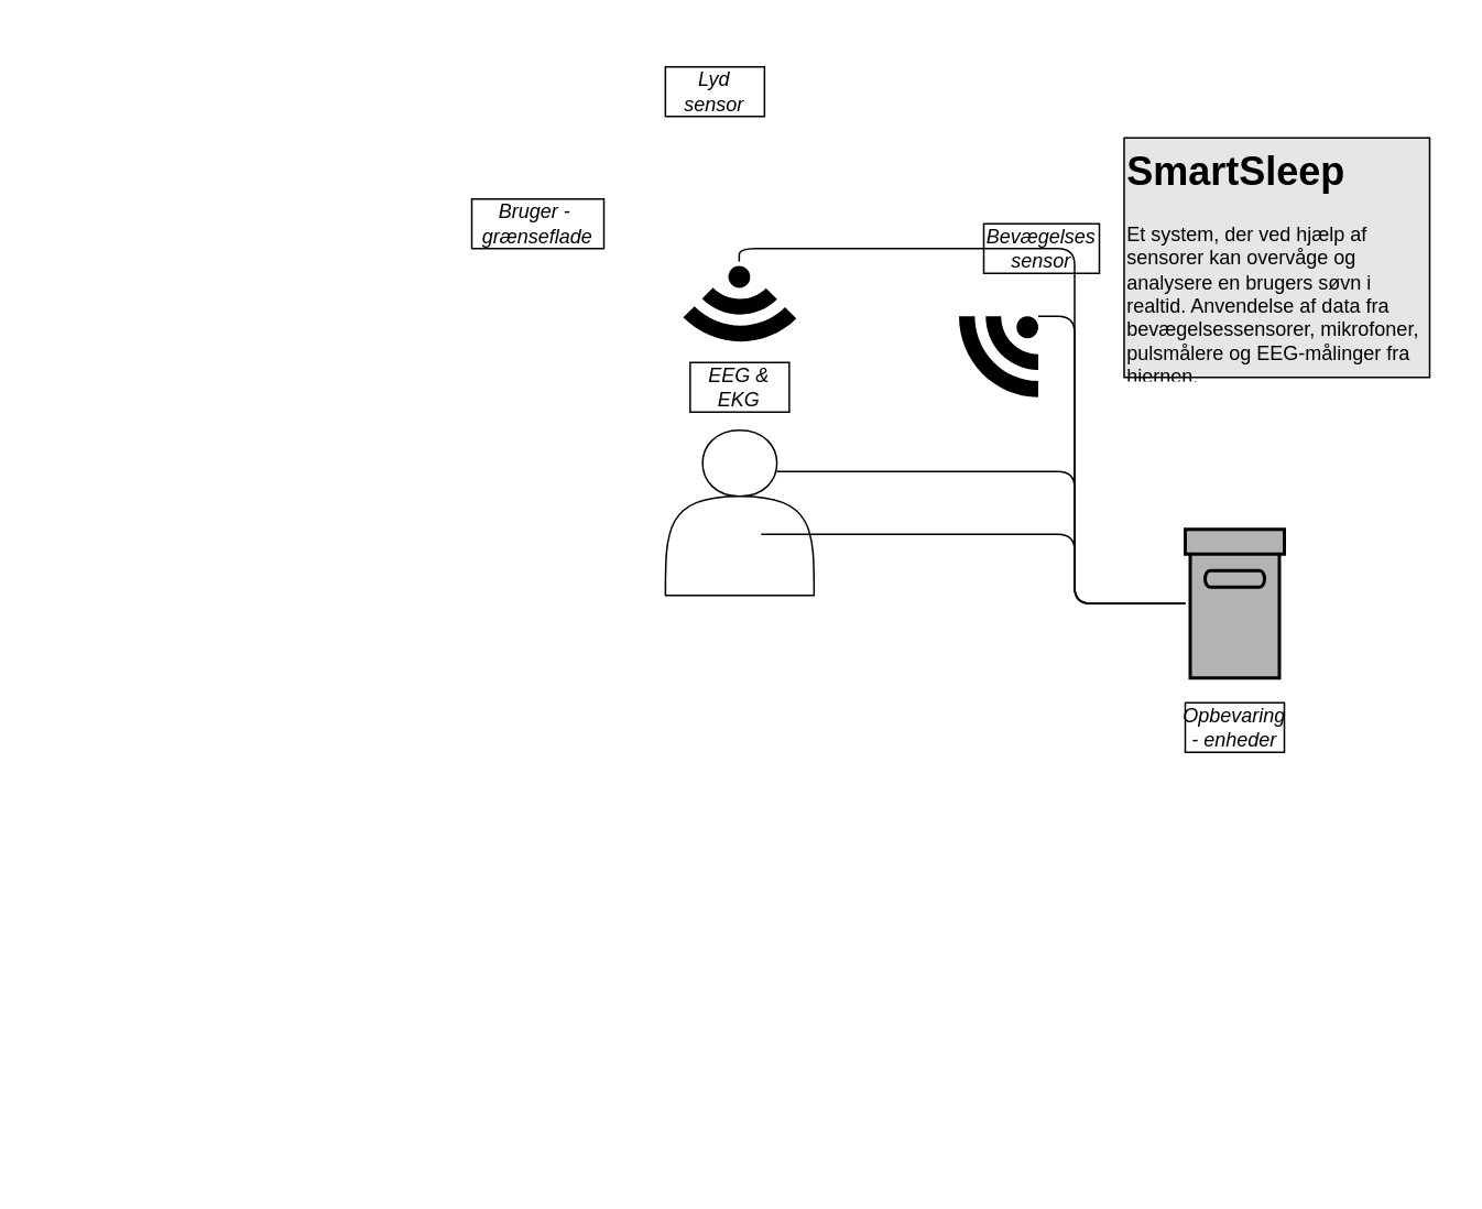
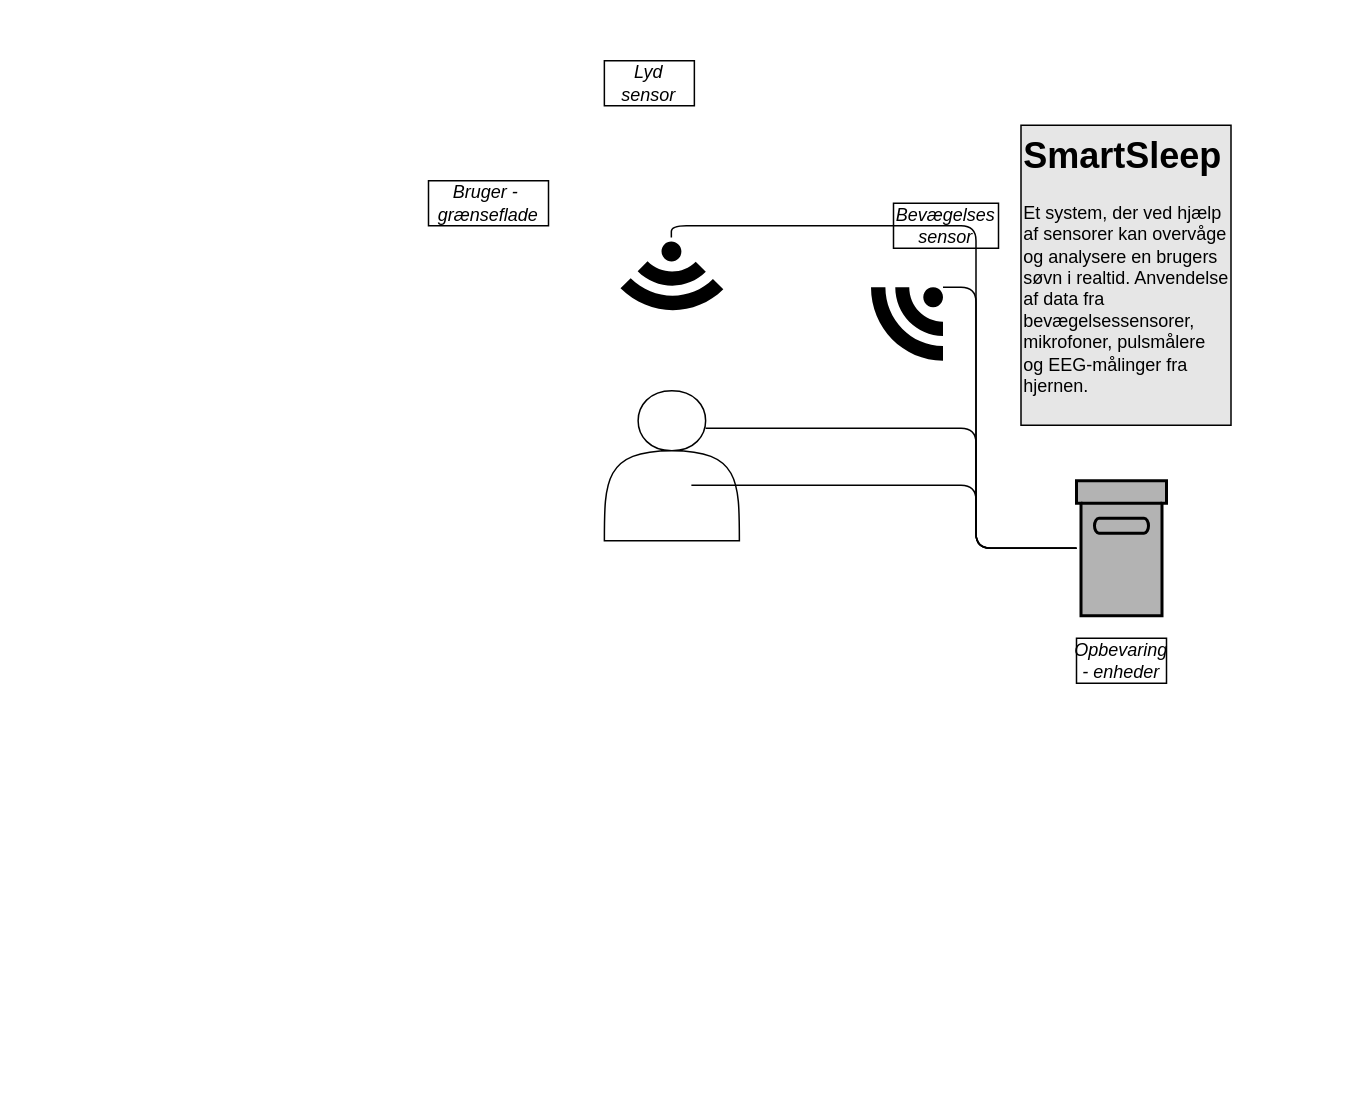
  <mxCell id="0" />
  <mxCell id="1" parent="0" />
  <mxCell id="2" value="" style="shape=image;verticalLabelPosition=bottom;labelBackgroundColor=default;verticalAlign=top;aspect=fixed;imageAspect=0;image=https://sengesnedkeren.dk/wp-content/uploads/bronderslev-120-cover70-camera1.png;" vertex="1" parent="1"><mxGeometry x="20" y="20" width="854.49" height="690" as="geometry" /></mxCell>
  <mxCell id="3" value="" style="verticalLabelPosition=bottom;html=1;verticalAlign=top;align=center;strokeColor=none;fillColor=#FFFFFF;shape=mxgraph.azure.tablet;pointerEvents=1;" vertex="1" parent="1"><mxGeometry x="180" y="160" width="140" height="80" as="geometry" /></mxCell>
  <mxCell id="4" value="" style="shape=image;verticalLabelPosition=bottom;labelBackgroundColor=default;verticalAlign=top;aspect=fixed;imageAspect=0;image=https://www.johnsnowlabs.com/wp-content/uploads/2018/01/sleep-data-2.png;" vertex="1" parent="1"><mxGeometry x="188.26" y="167.56" width="123.48" height="64.87" as="geometry" /></mxCell>
  <mxCell id="5" value="" style="html=1;verticalLabelPosition=bottom;align=center;labelBackgroundColor=#ffffff;verticalAlign=top;strokeWidth=2;strokeColor=#000000;shadow=0;dashed=0;shape=mxgraph.ios7.icons.box;fillColor=#B3B3B3;" vertex="1" parent="1"><mxGeometry x="717" y="320" width="60" height="90" as="geometry" /></mxCell>
  <mxCell id="6" value="&lt;i&gt;Opbevaring - enheder&lt;/i&gt;" style="text;html=1;align=center;verticalAlign=middle;whiteSpace=wrap;rounded=0;strokeWidth=1;strokeColor=default;" vertex="1" parent="1"><mxGeometry x="717" y="425" width="60" height="30" as="geometry" /></mxCell>
  <mxCell id="7" value="" style="shape=mxgraph.signs.tech.rss;html=1;pointerEvents=1;fillColor=#000000;strokeColor=none;verticalLabelPosition=bottom;verticalAlign=top;align=center;rotation=-180;" vertex="1" parent="1"><mxGeometry x="580" y="191" width="48" height="49" as="geometry" /></mxCell>
  <mxCell id="8" style="edgeStyle=orthogonalEdgeStyle;rounded=1;orthogonalLoop=1;jettySize=auto;html=1;entryX=0;entryY=1;entryDx=0;entryDy=0;entryPerimeter=0;endArrow=none;endFill=0;curved=0;" edge="1" parent="1" source="5" target="7"><mxGeometry relative="1" as="geometry"><Array as="points"><mxPoint x="650" y="365" /><mxPoint x="650" y="191" /></Array></mxGeometry></mxCell>
  <mxCell id="9" value="" style="shape=actor;whiteSpace=wrap;html=1;" vertex="1" parent="1"><mxGeometry x="402.25" y="260" width="90" height="100" as="geometry" /></mxCell>
  <mxCell id="10" style="edgeStyle=orthogonalEdgeStyle;rounded=1;orthogonalLoop=1;jettySize=auto;html=1;entryX=1;entryY=0.5;entryDx=0;entryDy=0;endArrow=none;endFill=0;curved=0;" edge="1" parent="1" source="5" target="11"><mxGeometry relative="1" as="geometry"><Array as="points"><mxPoint x="650" y="365" /><mxPoint x="650" y="323" /></Array></mxGeometry></mxCell>
  <mxCell id="11" value="" style="shape=image;html=1;verticalAlign=top;verticalLabelPosition=bottom;labelBackgroundColor=#ffffff;imageAspect=0;aspect=fixed;image=https://cdn1.iconfinder.com/data/icons/bootstrap-vol-3/16/heart-pulse-128.png" vertex="1" parent="1"><mxGeometry x="434.25" y="310" width="26" height="26" as="geometry" /></mxCell>
  <mxCell id="12" value="&lt;i&gt;Bevægelses&lt;/i&gt;&lt;div&gt;&lt;i&gt;sensor&lt;/i&gt;&lt;/div&gt;" style="text;html=1;align=center;verticalAlign=middle;whiteSpace=wrap;rounded=0;strokeColor=default;" vertex="1" parent="1"><mxGeometry x="595" y="135" width="70" height="30" as="geometry" /></mxCell>
  <mxCell id="13" value="" style="shape=mxgraph.signs.tech.rss;html=1;pointerEvents=1;fillColor=#000000;strokeColor=none;verticalLabelPosition=bottom;verticalAlign=top;align=center;rotation=135;" vertex="1" parent="1"><mxGeometry x="423.25" y="167.56" width="48" height="49" as="geometry" /></mxCell>
  <mxCell id="14" value="&lt;i&gt;Lyd sensor&lt;/i&gt;" style="text;html=1;align=center;verticalAlign=middle;whiteSpace=wrap;rounded=0;strokeColor=default;" vertex="1" parent="1"><mxGeometry x="402.24" y="40" width="60" height="30" as="geometry" /></mxCell>
  <mxCell id="15" style="edgeStyle=orthogonalEdgeStyle;rounded=1;orthogonalLoop=1;jettySize=auto;html=1;entryX=0;entryY=1;entryDx=0;entryDy=0;entryPerimeter=0;endArrow=none;endFill=0;curved=0;" edge="1" parent="1" source="5" target="13"><mxGeometry relative="1" as="geometry"><Array as="points"><mxPoint x="650" y="365" /><mxPoint x="650" y="150" /><mxPoint x="447" y="150" /></Array></mxGeometry></mxCell>
  <mxCell id="16" style="edgeStyle=orthogonalEdgeStyle;rounded=1;orthogonalLoop=1;jettySize=auto;html=1;entryX=0.75;entryY=0.25;entryDx=0;entryDy=0;entryPerimeter=0;endArrow=none;endFill=0;curved=0;" edge="1" parent="1" source="5" target="9"><mxGeometry relative="1" as="geometry"><Array as="points"><mxPoint x="650" y="365" /><mxPoint x="650" y="285" /></Array></mxGeometry></mxCell>
  <mxCell id="17" value="" style="shape=image;html=1;verticalAlign=top;verticalLabelPosition=bottom;labelBackgroundColor=#ffffff;imageAspect=0;aspect=fixed;image=https://cdn2.iconfinder.com/data/icons/css-vol-2/24/headset-128.png" vertex="1" parent="1"><mxGeometry x="417.24" y="249" width="61" height="61" as="geometry" /></mxCell>
  <mxCell id="18" value="&lt;i&gt;Bruger -&amp;nbsp;&lt;/i&gt;&lt;div&gt;&lt;i&gt;grænseflade&lt;/i&gt;&lt;/div&gt;" style="text;html=1;align=center;verticalAlign=middle;whiteSpace=wrap;rounded=0;strokeColor=default;" vertex="1" parent="1"><mxGeometry x="285" y="120" width="80" height="30" as="geometry" /></mxCell>
- <mxCell id="19" value="&lt;i&gt;EEG &amp;amp; EKG&lt;/i&gt;" style="text;html=1;align=center;verticalAlign=middle;whiteSpace=wrap;rounded=0;strokeColor=default;" vertex="1" parent="1"><mxGeometry x="417.24" y="219" width="60" height="30" as="geometry" /></mxCell>
- <mxCell id="20" value="&lt;h1 style=&quot;margin-top: 0px;&quot;&gt;SmartSleep&lt;/h1&gt;&lt;p&gt;Et system, der ved hjælp af sensorer kan overvåge og analysere en brugers søvn i realtid. Anvendelse af data fra bevægelsessensorer, mikrofoner, pulsmålere og EEG-målinger fra hjernen.&lt;/p&gt;" style="text;html=1;whiteSpace=wrap;overflow=hidden;rounded=0;fillColor=#E6E6E6;strokeColor=default;" vertex="1" parent="1"><mxGeometry x="680" y="83" width="185" height="145" as="geometry" /></mxCell>
+ <mxCell id="20" value="&lt;h1 style=&quot;margin-top: 0px;&quot;&gt;SmartSleep&lt;/h1&gt;&lt;p&gt;Et system, der ved hjælp af sensorer kan overvåge og analysere en brugers søvn i realtid. Anvendelse af data fra bevægelsessensorer, mikrofoner, pulsmålere og EEG-målinger fra hjernen.&lt;/p&gt;" style="text;html=1;whiteSpace=wrap;overflow=hidden;rounded=0;fillColor=#E6E6E6;strokeColor=default;" vertex="1" parent="1"><mxGeometry x="680" y="83" width="140" height="200" as="geometry" /></mxCell>
